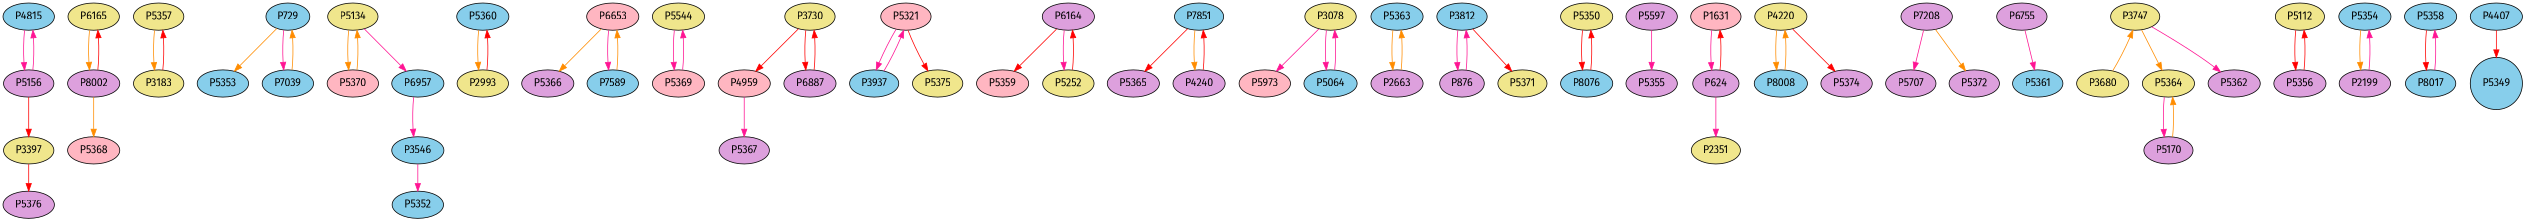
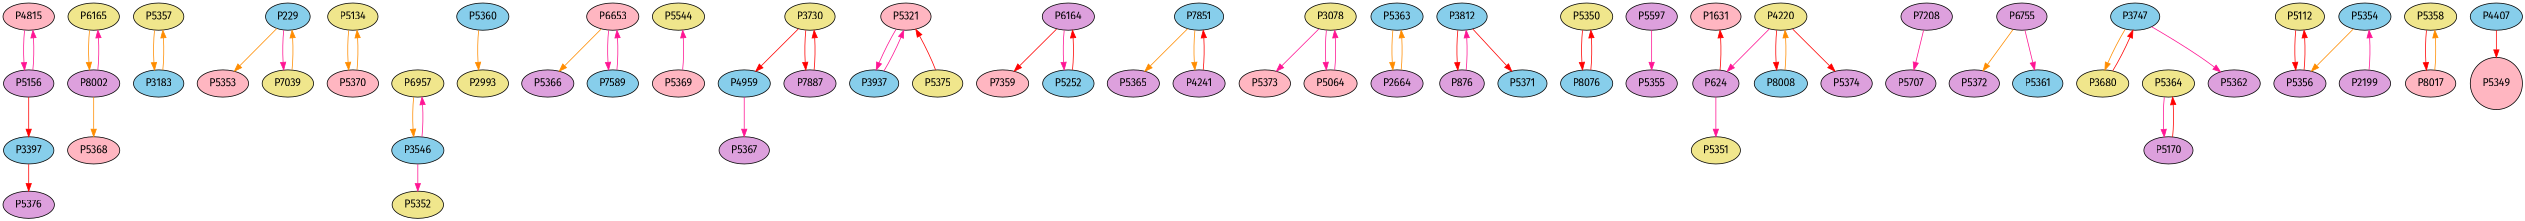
  digraph {
    fontname="Fira Sans"
    node [fillcolor=plum fontname="Fira Sans" style=filled]
    edge [color=deeppink fontname="Fira Sans"]
-   P4815 [fillcolor=skyblue]
+   P4815 [fillcolor=lightpink]
    P5156
-   P3397 [fillcolor=khaki]
+   P3397 [fillcolor=skyblue]
    P5376
    P6165 [fillcolor=khaki]
    P8002
    P5368 [fillcolor=lightpink]
    P5357 [fillcolor=khaki]
-   P3183 [fillcolor=khaki]
-   P229 [fillcolor=skyblue label=P729]
-   P5353 [fillcolor=skyblue]
-   P7039 [fillcolor=skyblue]
-   P6957 [fillcolor=skyblue]
+   P3183 [fillcolor=skyblue]
+   P229 [fillcolor=skyblue]
+   P5353 [fillcolor=lightpink]
+   P7039 [fillcolor=khaki]
+   P6957 [fillcolor=khaki]
    P3546 [fillcolor=skyblue]
-   P5352 [fillcolor=skyblue]
+   P5352 [fillcolor=khaki]
    P5370 [fillcolor=lightpink]
    P5134 [fillcolor=khaki]
    P5360 [fillcolor=skyblue]
    P2993 [fillcolor=khaki]
    P6653 [fillcolor=lightpink]
    P5366
    P7589 [fillcolor=skyblue]
    P5544 [fillcolor=khaki]
    P5369 [fillcolor=lightpink]
-   P4959 [fillcolor=lightpink]
+   P4959 [fillcolor=skyblue]
    P5367
    P5321 [fillcolor=lightpink]
    P3937 [fillcolor=skyblue]
    P5375 [fillcolor=khaki]
-   P5359 [fillcolor=lightpink]
+   P5359 [fillcolor=lightpink label=P7359]
    P6164
-   P5252 [fillcolor=khaki]
+   P5252 [fillcolor=skyblue]
    P7851 [fillcolor=skyblue]
    P5365
-   P4241 [label=P4240]
+   P4241
    P3078 [fillcolor=khaki]
-   P5373 [fillcolor=lightpink label=P5973]
-   P5064 [fillcolor=skyblue]
+   P5373 [fillcolor=lightpink]
+   P5064 [fillcolor=lightpink]
    P5363 [fillcolor=skyblue]
-   P2664 [label=P2663]
+   P2664
    P3812 [fillcolor=skyblue]
    P876
-   P5371 [fillcolor=khaki]
+   P5371 [fillcolor=skyblue]
    P5350 [fillcolor=khaki]
    P8076 [fillcolor=skyblue]
    P5597
    P5355
    P1631 [fillcolor=lightpink]
    P624
-   P5351 [fillcolor=khaki label=P2351]
+   P5351 [fillcolor=khaki]
    P4220 [fillcolor=khaki]
    P8008 [fillcolor=skyblue]
    P5374
    P7208
    P5707
    P5372
    P5361 [fillcolor=skyblue]
    P6755
    P5364 [fillcolor=khaki]
    P5170
    P3680 [fillcolor=khaki]
-   P3747 [fillcolor=khaki]
+   P3747 [fillcolor=skyblue]
    P5362
    P5112 [fillcolor=khaki]
    P5356
    P5354 [fillcolor=skyblue]
    P2199
-   P5358 [fillcolor=skyblue]
-   P8017 [fillcolor=skyblue]
+   P5358 [fillcolor=khaki]
+   P8017 [fillcolor=lightpink]
    P3730 [fillcolor=khaki]
-   P7887 [label=P6887]
-   P5349 [fillcolor=skyblue shape=circle]
+   P7887
+   P5349 [fillcolor=lightpink shape=circle]
    P4407 [fillcolor=skyblue]
    P4815 -> P5156
    P5156 -> P4815
    P5156 -> P3397 [color=red]
    P3397 -> P5376 [color=red]
    P6165 -> P8002 [color=darkorange]
-   P8002 -> P6165 [color=red]
+   P8002 -> P6165
    P8002 -> P5368 [color=darkorange]
    P5357 -> P3183 [color=darkorange]
-   P3183 -> P5357 [color=red]
+   P3183 -> P5357 [color=darkorange]
    P229 -> P5353 [color=darkorange]
    P229 -> P7039
    P7039 -> P229 [color=darkorange]
-   P6957 -> P3546
-   P5134 -> P6957
+   P6957 -> P3546 [color=darkorange]
+   P3546 -> P6957
    P3546 -> P5352
    P5370 -> P5134 [color=darkorange]
    P5134 -> P5370 [color=darkorange]
    P5360 -> P2993 [color=darkorange]
-   P2993 -> P5360 [color=red]
    P6653 -> P5366 [color=darkorange]
    P6653 -> P7589
-   P7589 -> P6653 [color=darkorange]
-   P5544 -> P5369
+   P7589 -> P6653
    P5369 -> P5544
    P4959 -> P5367
    P5321 -> P3937
-   P5321 -> P5375 [color=red]
+   P5375 -> P5321 [color=red]
    P3937 -> P5321
    P6164 -> P5359 [color=red]
    P6164 -> P5252
    P5252 -> P6164 [color=red]
-   P7851 -> P5365 [color=red]
+   P7851 -> P5365 [color=darkorange]
    P7851 -> P4241 [color=darkorange]
    P4241 -> P7851 [color=red]
    P3078 -> P5373
    P3078 -> P5064
    P5064 -> P3078
    P5363 -> P2664 [color=darkorange]
    P2664 -> P5363 [color=darkorange]
-   P3812 -> P876
+   P3812 -> P876 [color=red]
    P3812 -> P5371 [color=red]
    P876 -> P3812
    P5350 -> P8076 [color=red]
    P8076 -> P5350 [color=red]
    P5597 -> P5355
-   P1631 -> P624
+   P4220 -> P624
    P624 -> P1631 [color=red]
    P624 -> P5351
-   P4220 -> P8008 [color=darkorange]
+   P4220 -> P8008 [color=red]
    P4220 -> P5374 [color=red]
    P8008 -> P4220 [color=darkorange]
    P7208 -> P5707
-   P7208 -> P5372 [color=darkorange]
+   P6755 -> P5372 [color=darkorange]
    P6755 -> P5361
    P5364 -> P5170
-   P5170 -> P5364 [color=darkorange]
-   P3680 -> P3747 [color=darkorange]
-   P3747 -> P5364 [color=darkorange]
+   P5170 -> P5364 [color=red]
+   P3680 -> P3747 [color=red]
+   P3747 -> P3680 [color=darkorange]
    P3747 -> P5362
    P5112 -> P5356 [color=red]
    P5356 -> P5112 [color=red]
-   P5354 -> P2199 [color=darkorange]
+   P5354 -> P5356 [color=darkorange]
    P2199 -> P5354
    P5358 -> P8017 [color=red]
-   P8017 -> P5358
+   P8017 -> P5358 [color=darkorange]
    P3730 -> P4959 [color=red]
    P3730 -> P7887 [color=red]
    P7887 -> P3730 [color=red]
    P4407 -> P5349 [color=red]
  }
